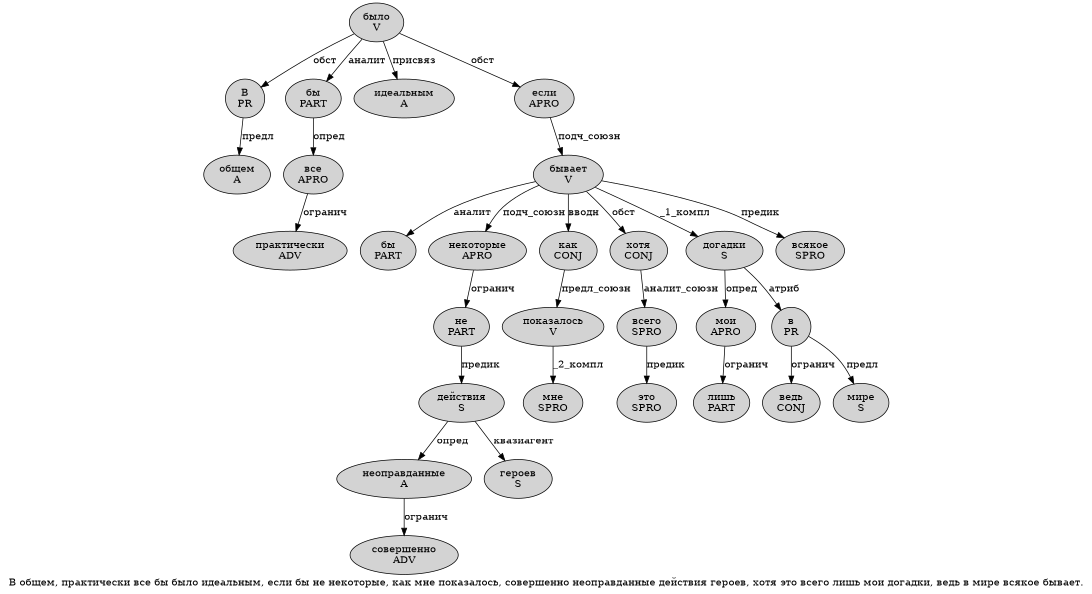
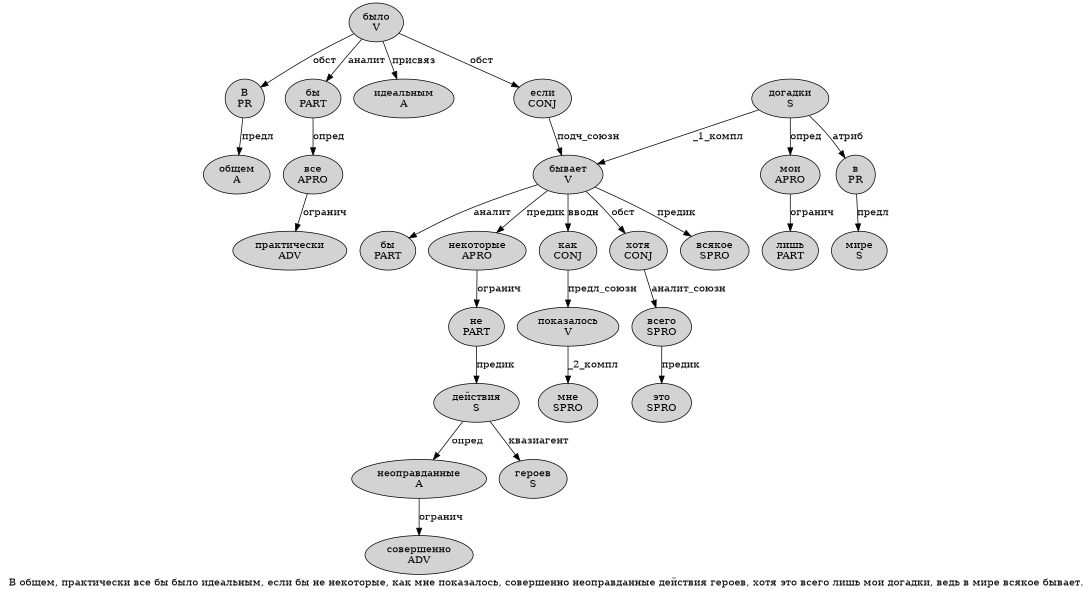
  digraph {
    label="В общем, практически все бы было идеальным, если бы не некоторые, как мне показалось, совершенно неоправданные действия героев, хотя это всего лишь мои догадки, ведь в мире всякое бывает."
    node [fillcolor=lightgray penwidth=1 shape=ellipse style=filled]
    n1 [label="В\nPR"]
    n2 [label="общем\nA"]
    n3 [label="практически\nADV"]
    n4 [label="все\nAPRO"]
    n5 [label="бы\nPART"]
    n6 [label="было\nV"]
    n7 [label="идеальным\nA"]
-   n8 [label="если\nAPRO"]
+   n8 [label="если\nCONJ"]
    n9 [label="бывает\nV"]
    n10 [label="бы\nPART"]
    n11 [label="некоторые\nAPRO"]
    n12 [label="как\nCONJ"]
    n13 [label="хотя\nCONJ"]
    n14 [label="догадки\nS"]
    n15 [label="всякое\nSPRO"]
    n16 [label="не\nPART"]
    n17 [label="действия\nS"]
    n18 [label="показалось\nV"]
    n19 [label="мне\nSPRO"]
    n20 [label="неоправданные\nA"]
    n21 [label="героев\nS"]
    n22 [label="совершенно\nADV"]
    n23 [label="всего\nSPRO"]
    n24 [label="это\nSPRO"]
    n25 [label="лишь\nPART"]
    n26 [label="мои\nAPRO"]
    n27 [label="в\nPR"]
-   n28 [label="ведь\nCONJ"]
    n29 [label="мире\nS"]
    n1 -> n2 [label="предл"]
    n4 -> n3 [label="огранич"]
    n5 -> n4 [label="опред"]
    n6 -> n1 [label="обст"]
    n6 -> n5 [label="аналит"]
    n6 -> n7 [label="присвяз"]
    n6 -> n8 [label="обст"]
    n8 -> n9 [label="подч_союзн"]
    n9 -> n10 [label="аналит"]
-   n9 -> n11 [label="подч_союзн"]
+   n9 -> n11 [label="предик"]
    n9 -> n12 [label="вводн"]
    n9 -> n13 [label="обст"]
-   n9 -> n14 [label="_1_компл"]
+   n14 -> n9 [label="_1_компл"]
    n9 -> n15 [label="предик"]
    n11 -> n16 [label="огранич"]
    n12 -> n18 [label="предл_союзн"]
    n13 -> n23 [label="аналит_союзн"]
    n14 -> n26 [label="опред"]
    n14 -> n27 [label="атриб"]
    n16 -> n17 [label="предик"]
    n17 -> n20 [label="опред"]
    n17 -> n21 [label="квазиагент"]
    n18 -> n19 [label="_2_компл"]
    n20 -> n22 [label="огранич"]
    n23 -> n24 [label="предик"]
    n26 -> n25 [label="огранич"]
-   n27 -> n28 [label="огранич"]
    n27 -> n29 [label="предл"]
  }
